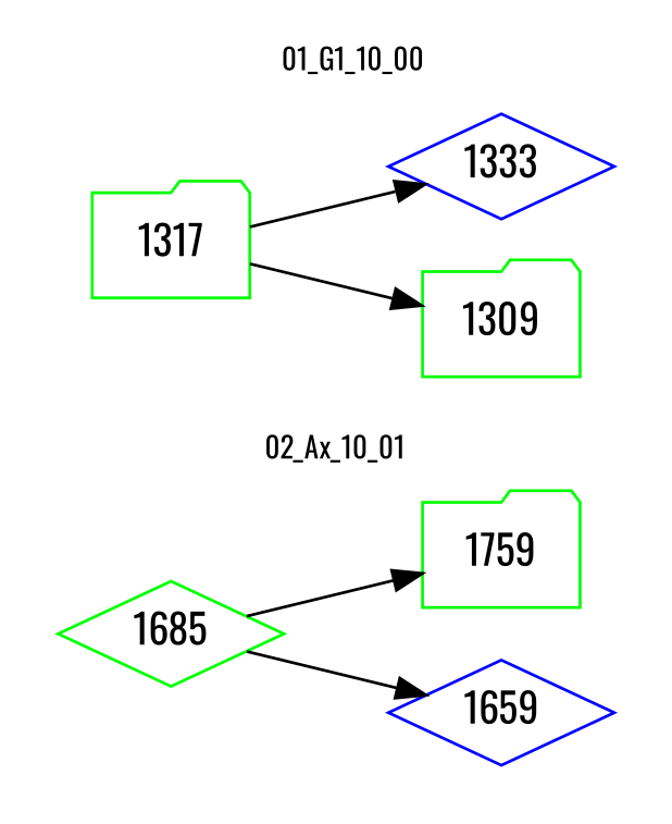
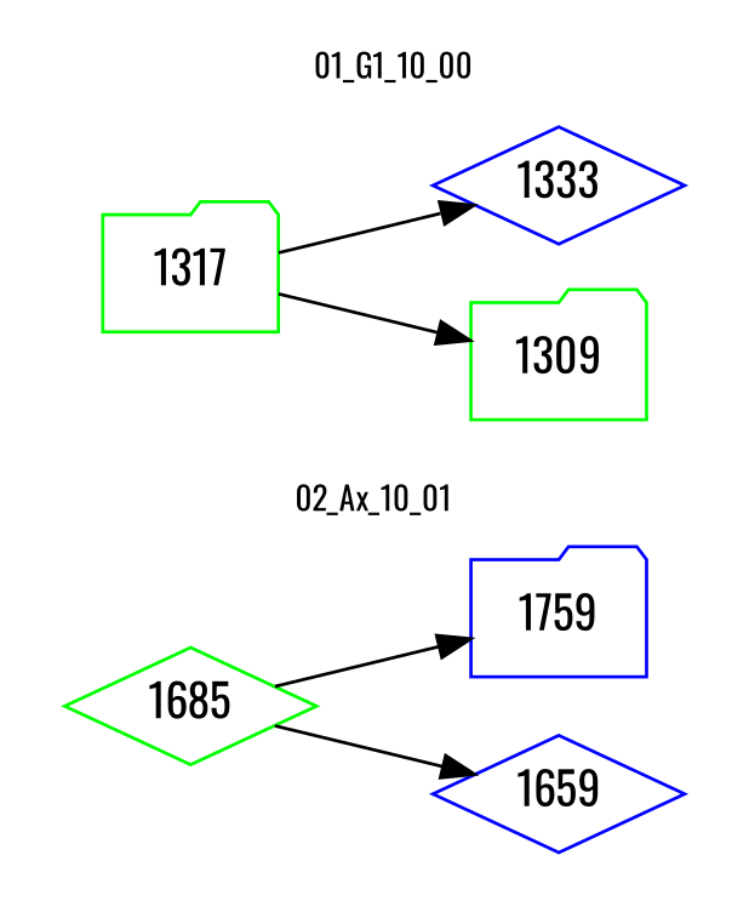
  digraph {
    fontname=Oswald
    rankdir=LR
    node [color=green fontname=Oswald shape=diamond]
    edge [color=black fontname=Oswald]
    n1 [label=1685]
    n2 [color=blue label=1659]
-   n3 [label=1759 shape=folder]
+   n3 [color=blue label=1759 shape=folder]
    n4 [label=1317 shape=folder]
    n5 [label=1309 shape=folder]
    n6 [color=blue label=1333]
    subgraph cluster_1 {
      color=white
      fontsize=10
      label="02_Ax_10_01"
      n1
      n2
      n3
    }
    subgraph cluster_2 {
      color=white
      fontsize=10
      label="01_G1_10_00"
      n4
      n5
      n6
    }
    n1 -> n2
    n1 -> n3
    n4 -> n5
    n4 -> n6
  }
